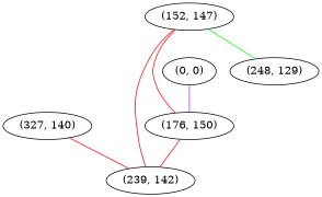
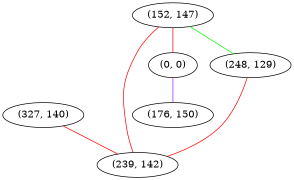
  graph {
    edge [color=red weight=1]
    n1 [label="(327, 140)"]
    n2 [label="(239, 142)"]
    "(152, 147)"
    n4 [label="(176, 150)"]
    "(248, 129)"
    "(0, 0)"
    n1 -- n2
    "(152, 147)" -- n2
-   "(152, 147)" -- n4
+   "(152, 147)" -- "(0, 0)"
    "(152, 147)" -- "(248, 129)" [color=green weight=2]
-   n4 -- n2
+   "(248, 129)" -- n2
    "(0, 0)" -- n4 [color=purple weight=4]
  }
